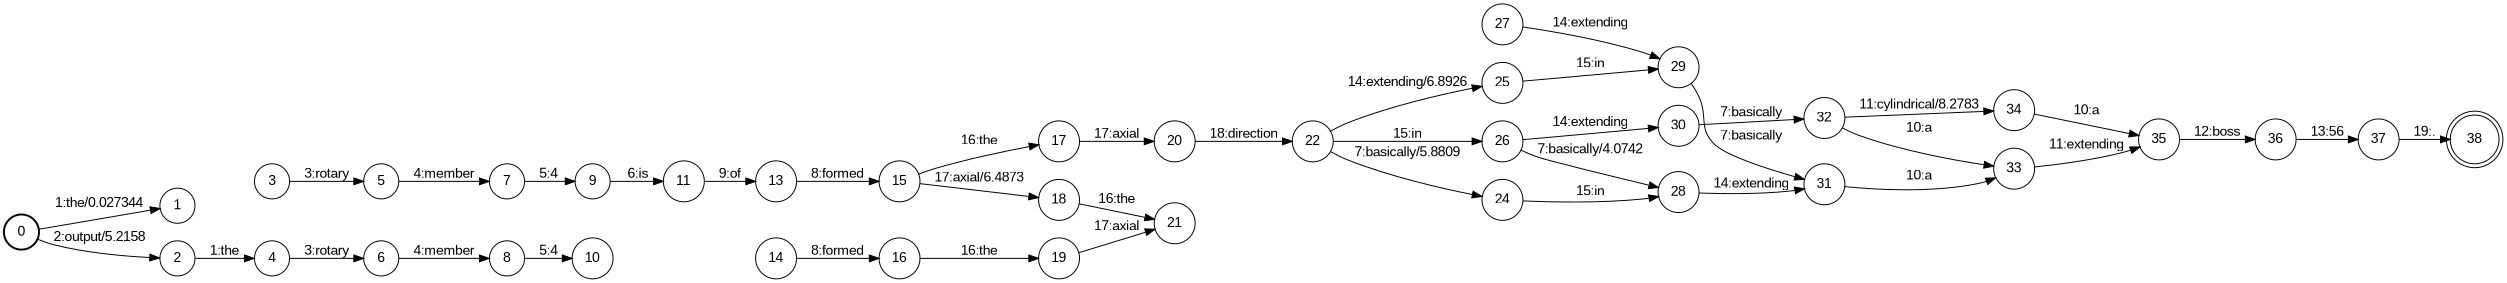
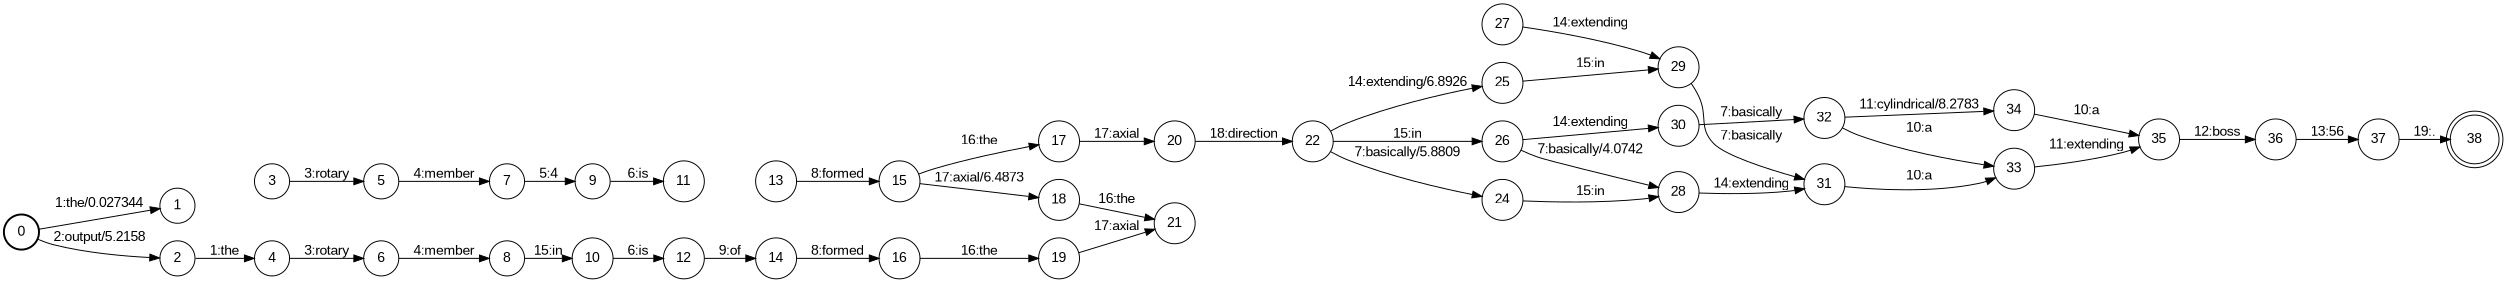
  digraph {
    fontname="Liberation Sans"
    nodesep=0.25
    rankdir=LR
    ranksep=0.4
    node [fontname="Liberation Sans" fontsize=14 shape=circle style=solid]
    edge [fontname="Liberation Sans" fontsize=14]
    n1 [label=0 style=bold]
    n2 [label=1]
    n3 [label=2]
    n4 [label=4]
    n5 [label=3]
    n6 [label=5]
    n7 [label=6]
    n8 [label=7]
    n9 [label=8]
    n10 [label=9]
    n11 [label=10]
    n12 [label=11]
+   n13 [label=12]
    n14 [label=13]
    n15 [label=14]
    n16 [label=15]
    n17 [label=16]
    n18 [label=17]
    n19 [label=18]
    n20 [label=19]
    n21 [label=20]
    n22 [label=21]
    n23 [label=22]
    n24 [label=24]
    n25 [label=25]
    n26 [label=26]
    n27 [label=28]
    n28 [label=29]
    n29 [label=30]
    n30 [label=27]
    n31 [label=31]
    n32 [label=32]
    n33 [label=33]
    n34 [label=34]
    n35 [label=35]
    n36 [label=36]
    n37 [label=37]
    n38 [label=38 shape=doublecircle]
    n1 -> n2 [label="1:the/0.027344"]
    n1 -> n3 [label="2:output/5.2158"]
    n3 -> n4 [label="1:the"]
    n4 -> n7 [label="3:rotary"]
    n5 -> n6 [label="3:rotary"]
    n6 -> n8 [label="4:member"]
    n7 -> n9 [label="4:member"]
    n8 -> n10 [label="5:4"]
-   n9 -> n11 [label="5:4"]
+   n9 -> n11 [label="15:in"]
    n10 -> n12 [label="6:is"]
-   n12 -> n14 [label="9:of"]
+   n11 -> n13 [label="6:is"]
+   n13 -> n15 [label="9:of"]
    n14 -> n16 [label="8:formed"]
    n15 -> n17 [label="8:formed"]
    n16 -> n18 [label="16:the"]
    n16 -> n19 [label="17:axial/6.4873"]
    n17 -> n20 [label="16:the"]
    n18 -> n21 [label="17:axial"]
    n19 -> n22 [label="16:the"]
    n20 -> n22 [label="17:axial"]
    n21 -> n23 [label="18:direction"]
    n23 -> n24 [label="7:basically/5.8809"]
    n23 -> n25 [label="14:extending/6.8926"]
    n23 -> n26 [label="15:in"]
    n24 -> n27 [label="15:in"]
    n25 -> n28 [label="15:in"]
    n26 -> n27 [label="7:basically/4.0742"]
    n26 -> n29 [label="14:extending"]
    n27 -> n31 [label="14:extending"]
    n28 -> n31 [label="7:basically"]
    n29 -> n32 [label="7:basically"]
    n30 -> n28 [label="14:extending"]
    n31 -> n33 [label="10:a"]
    n32 -> n33 [label="10:a"]
    n32 -> n34 [label="11:cylindrical/8.2783"]
    n33 -> n35 [label="11:extending"]
    n34 -> n35 [label="10:a"]
    n35 -> n36 [label="12:boss"]
    n36 -> n37 [label="13:56"]
    n37 -> n38 [label="19:."]
  }
